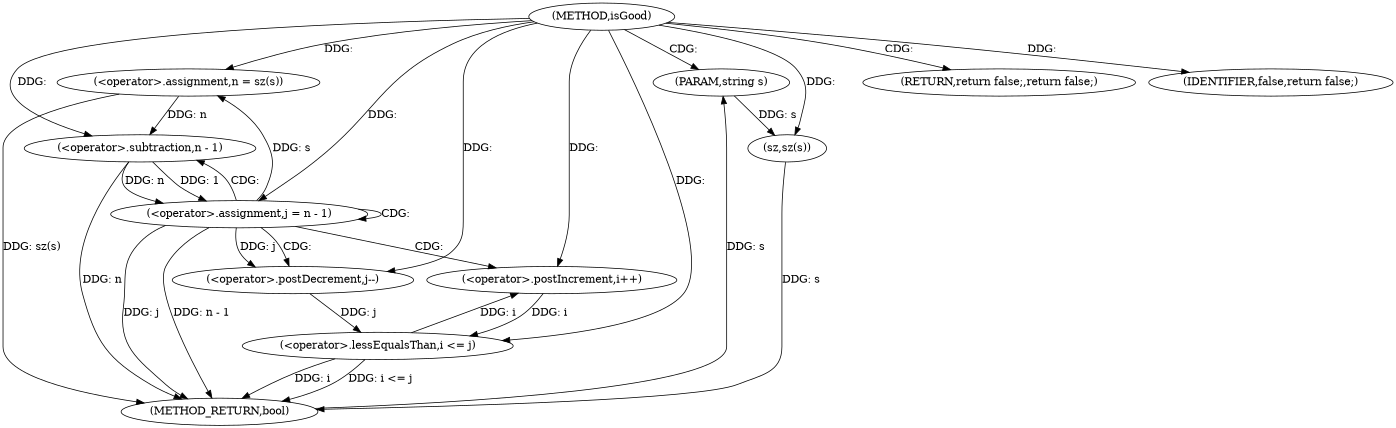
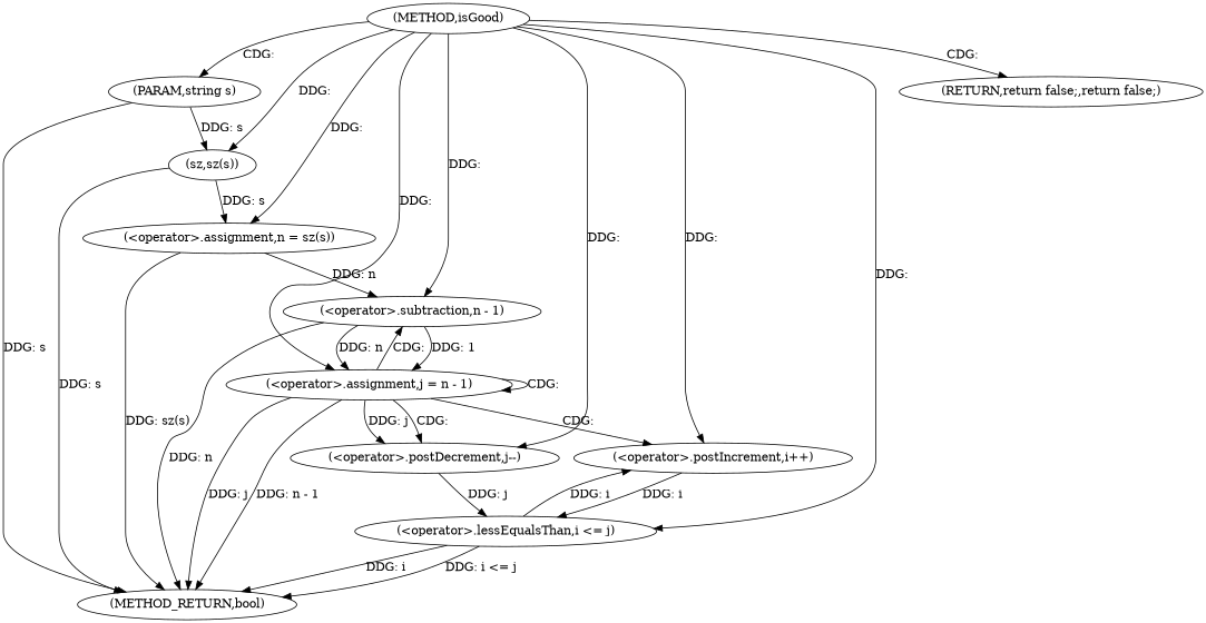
  digraph {
    n1 [label="(METHOD,isGood)"]
    n2 [label="(PARAM,string s)"]
    n3 [label="(<operator>.assignment,n = sz(s))"]
    n4 [label="(RETURN,return false;,return false;)"]
    n5 [label="(<operator>.assignment,j = n - 1)"]
    n6 [label="(<operator>.lessEqualsThan,i <= j)"]
-   n7 [label="(IDENTIFIER,false,return false;)"]
    n8 [label="(sz,sz(s))"]
    n9 [label="(<operator>.postIncrement,i++)"]
    n10 [label="(<operator>.postDecrement,j--)"]
    n11 [label="(<operator>.subtraction,n - 1)"]
    n12 [label="(METHOD_RETURN,bool)"]
    n1 -> n2 [label="CDG: "]
    n1 -> n3 [label="DDG: "]
    n1 -> n4 [label="CDG: "]
    n1 -> n5 [label="DDG: "]
    n1 -> n6 [label="DDG: "]
-   n1 -> n7 [label="DDG: "]
    n1 -> n8 [label="DDG: "]
    n1 -> n9 [label="DDG: "]
    n1 -> n10 [label="DDG: "]
    n1 -> n11 [label="DDG: "]
    n2 -> n8 [label="DDG: s"]
-   n12 -> n2 [label="DDG: s"]
+   n2 -> n12 [label="DDG: s"]
    n3 -> n11 [label="DDG: n"]
    n3 -> n12 [label="DDG: sz(s)"]
    n5 -> n5 [label="CDG: "]
    n5 -> n9 [label="CDG: "]
    n5 -> n10 [label="DDG: j"]
    n5 -> n10 [label="CDG: "]
    n5 -> n11 [label="CDG: "]
    n5 -> n12 [label="DDG: j"]
    n5 -> n12 [label="DDG: n - 1"]
    n6 -> n9 [label="DDG: i"]
    n6 -> n12 [label="DDG: i"]
    n6 -> n12 [label="DDG: i <= j"]
-   n5 -> n3 [label="DDG: s"]
+   n8 -> n3 [label="DDG: s"]
    n8 -> n12 [label="DDG: s"]
    n9 -> n6 [label="DDG: i"]
    n10 -> n6 [label="DDG: j"]
    n11 -> n5 [label="DDG: 1"]
    n11 -> n5 [label="DDG: n"]
    n11 -> n12 [label="DDG: n"]
  }
